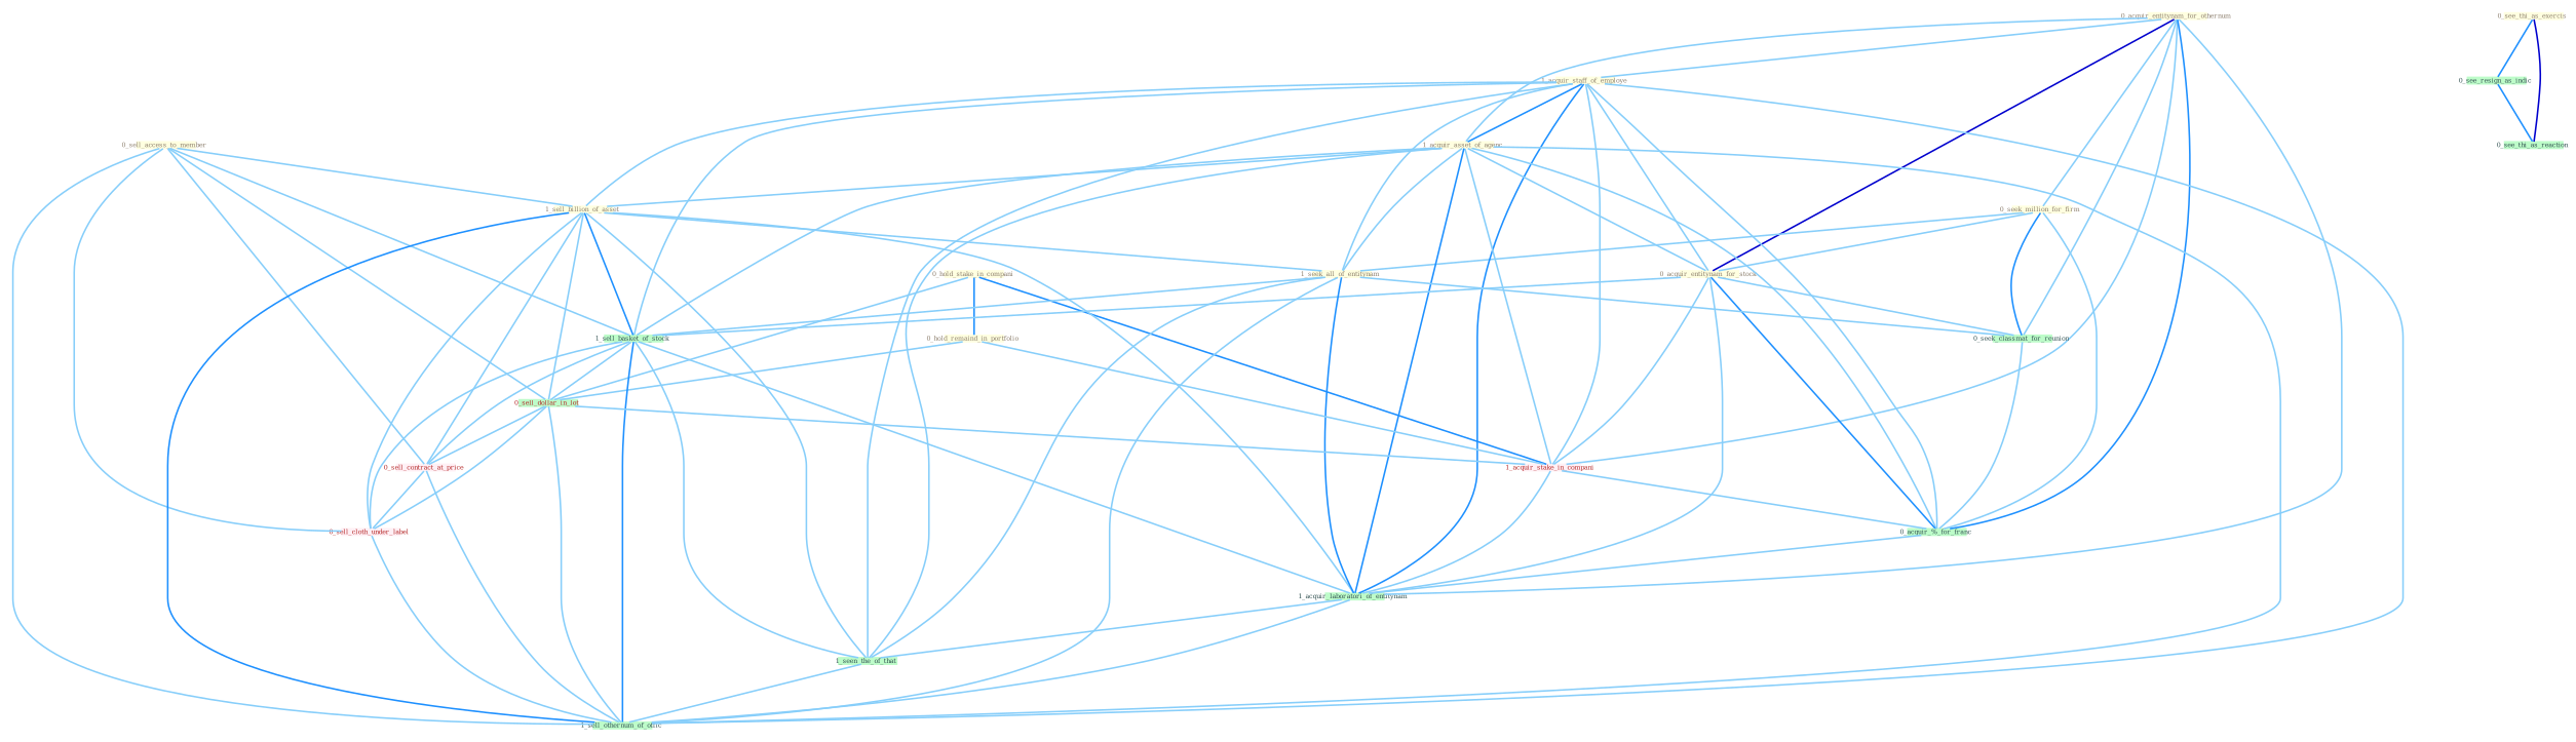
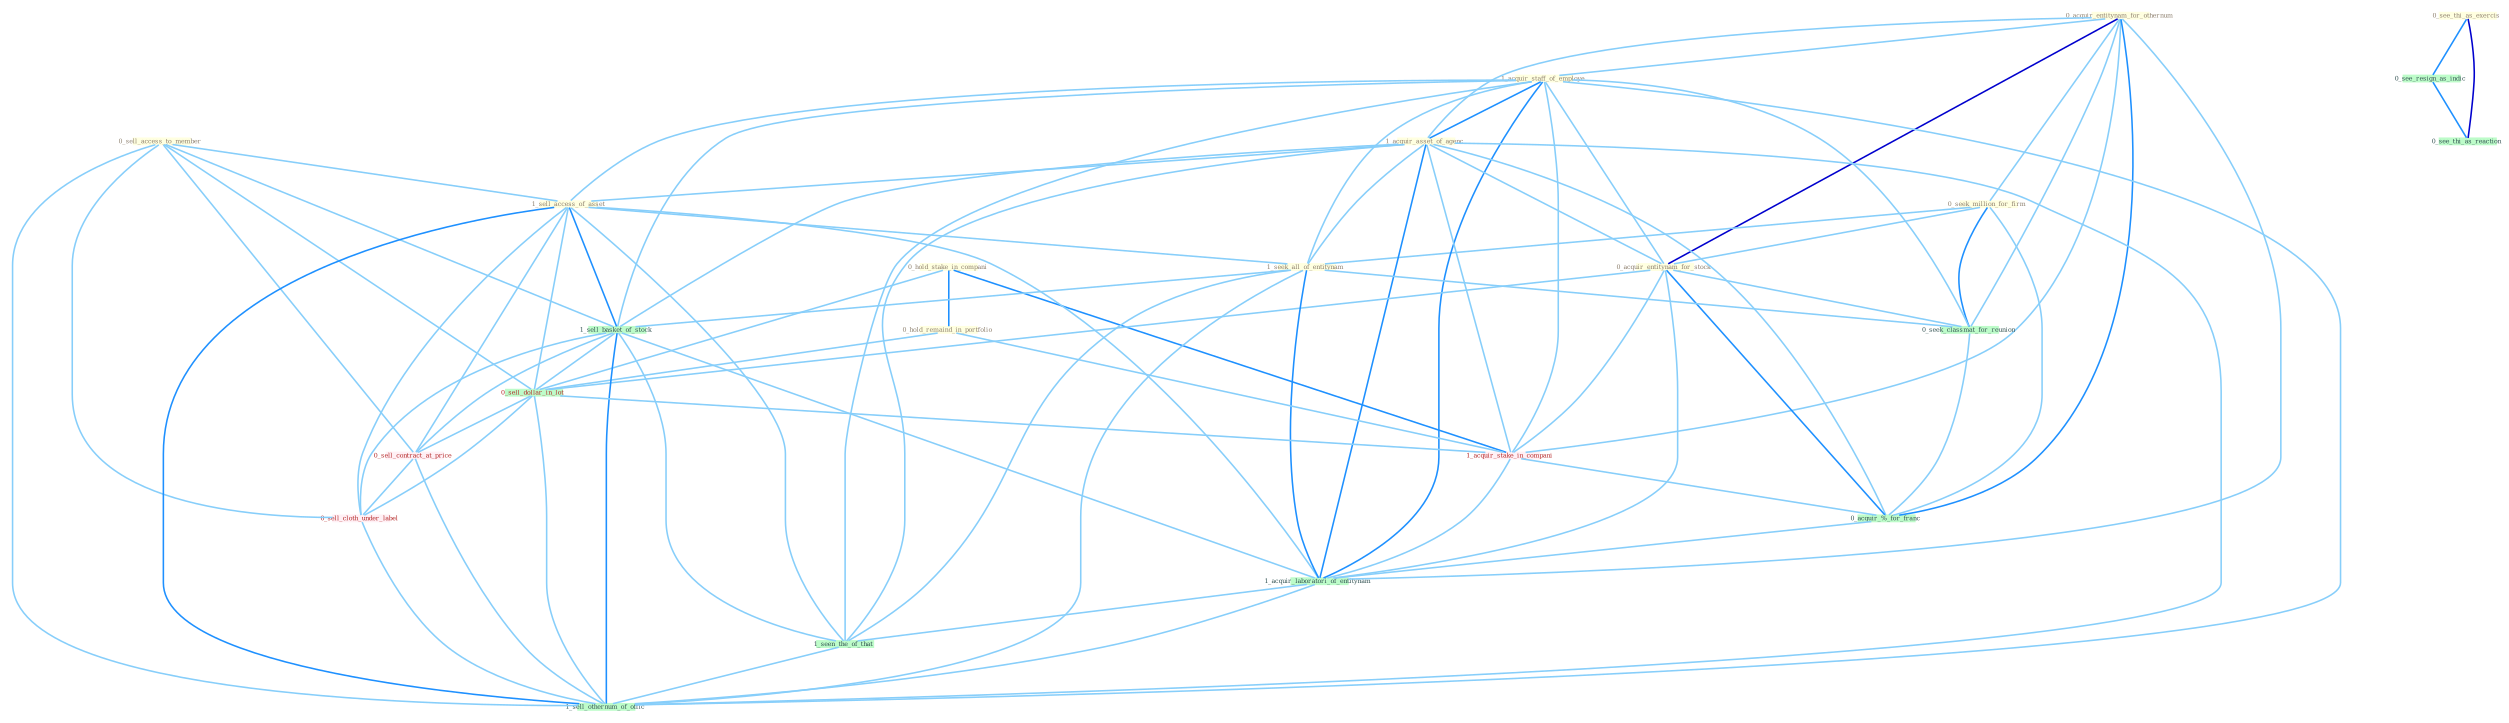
  graph {
    node [color="#ffffe0" fixedsize=true fontcolor="#8b7d6b" fontsize=4 shape=polygon style=filled]
    edge [color="#87cefa" w=1]
    "0_acquir_entitynam_for_othernum " [height=.06 width=.5]
    "0_seek_million_for_firm " [height=.06 width=.5]
    "1_acquir_staff_of_employe " [height=.06 width=.5]
    "0_sell_access_to_member " [height=.06 width=.5]
    "0_see_thi_as_exercis " [height=.06 width=.5]
    "0_hold_stake_in_compani " [height=.06 width=.5]
    "1_acquir_asset_of_agenc " [height=.06 width=.5]
    "0_acquir_entitynam_for_stock " [height=.06 width=.5]
-   "1_sell_billion_of_asset " [height=.06 width=.5]
+   "1_sell_billion_of_asset " [height=.06 width=.5 label="1_sell_access_of_asset"]
    "1_seek_all_of_entitynam " [height=.06 width=.5]
    "0_hold_remaind_in_portfolio " [height=.06 width=.5]
    "1_acquir_stake_in_compani " [color="#fff0f5" fontcolor="#b22222" height=.06 width=.5]
    "0_sell_contract_at_price " [color="#fff0f5" fontcolor="#b22222" height=.06 width=.5]
    "0_sell_cloth_under_label " [color="#fff0f5" fontcolor="#b22222" height=.06 width=.5]
    "0_seek_classmat_for_reunion " [color="#BDFCC9" fontcolor="#2f4f4f" height=.06 width=.5]
    "0_acquir_%_for_franc " [color="#BDFCC9" fontcolor="#2f4f4f" height=.06 width=.5]
    "1_acquir_laboratori_of_entitynam " [color="#BDFCC9" fontcolor="#2f4f4f" height=.06 width=.5]
    "1_sell_basket_of_stock " [color="#BDFCC9" fontcolor="#2f4f4f" height=.06 width=.5]
    "1_seen_the_of_that " [color="#BDFCC9" fontcolor="#2f4f4f" height=.06 width=.5]
    "1_sell_othernum_of_offic " [color="#BDFCC9" fontcolor="#2f4f4f" height=.06 width=.5]
    "0_sell_dollar_in_lot " [color="#BDFCC9" fontcolor="#b22222" height=.06 width=.5]
    "0_see_resign_as_indic " [color="#BDFCC9" fontcolor="#2f4f4f" height=.06 width=.5]
    "0_see_thi_as_reaction " [color="#BDFCC9" fontcolor="#2f4f4f" height=.06 width=.5]
    subgraph sub_1 {
      "0_acquir_entitynam_for_othernum "
      "0_seek_million_for_firm "
      "1_acquir_staff_of_employe "
      "0_sell_access_to_member "
      "0_see_thi_as_exercis "
      "0_hold_stake_in_compani "
      "1_acquir_asset_of_agenc "
      "0_acquir_entitynam_for_stock "
      "1_sell_billion_of_asset "
      "1_seek_all_of_entitynam "
      "0_hold_remaind_in_portfolio "
    }
    subgraph sub_2 {
      "1_acquir_stake_in_compani "
      "0_sell_contract_at_price "
      "0_sell_cloth_under_label "
    }
    "0_acquir_entitynam_for_othernum " -- "0_seek_million_for_firm "
    "0_acquir_entitynam_for_othernum " -- "1_acquir_staff_of_employe "
    "0_acquir_entitynam_for_othernum " -- "1_acquir_asset_of_agenc "
    "0_acquir_entitynam_for_othernum " -- "0_acquir_entitynam_for_stock " [color="#0000cd" w=3]
    "0_acquir_entitynam_for_othernum " -- "1_acquir_stake_in_compani "
    "0_acquir_entitynam_for_othernum " -- "0_seek_classmat_for_reunion "
    "0_acquir_entitynam_for_othernum " -- "0_acquir_%_for_franc " [color="#1e90ff" w=2]
    "0_acquir_entitynam_for_othernum " -- "1_acquir_laboratori_of_entitynam "
    "0_seek_million_for_firm " -- "0_acquir_entitynam_for_stock "
    "0_seek_million_for_firm " -- "1_seek_all_of_entitynam "
    "0_seek_million_for_firm " -- "0_seek_classmat_for_reunion " [color="#1e90ff" w=2]
    "0_seek_million_for_firm " -- "0_acquir_%_for_franc "
    "1_acquir_staff_of_employe " -- "1_acquir_asset_of_agenc " [color="#1e90ff" w=2]
    "1_acquir_staff_of_employe " -- "0_acquir_entitynam_for_stock "
    "1_acquir_staff_of_employe " -- "1_sell_billion_of_asset "
    "1_acquir_staff_of_employe " -- "1_seek_all_of_entitynam "
    "1_acquir_staff_of_employe " -- "1_acquir_stake_in_compani "
-   "1_acquir_staff_of_employe " -- "0_acquir_%_for_franc "
+   "1_acquir_staff_of_employe " -- "0_seek_classmat_for_reunion "
    "1_acquir_staff_of_employe " -- "1_acquir_laboratori_of_entitynam " [color="#1e90ff" w=2]
    "1_acquir_staff_of_employe " -- "1_sell_basket_of_stock "
    "1_acquir_staff_of_employe " -- "1_seen_the_of_that "
    "1_acquir_staff_of_employe " -- "1_sell_othernum_of_offic "
    "0_sell_access_to_member " -- "1_sell_billion_of_asset "
    "0_sell_access_to_member " -- "0_sell_contract_at_price "
    "0_sell_access_to_member " -- "0_sell_cloth_under_label "
    "0_sell_access_to_member " -- "1_sell_basket_of_stock "
    "0_sell_access_to_member " -- "1_sell_othernum_of_offic "
    "0_sell_access_to_member " -- "0_sell_dollar_in_lot "
    "0_see_thi_as_exercis " -- "0_see_resign_as_indic " [color="#1e90ff" w=2]
    "0_see_thi_as_exercis " -- "0_see_thi_as_reaction " [color="#0000cd" w=3]
    "0_hold_stake_in_compani " -- "0_hold_remaind_in_portfolio " [color="#1e90ff" w=2]
    "0_hold_stake_in_compani " -- "1_acquir_stake_in_compani " [color="#1e90ff" w=3]
    "0_hold_stake_in_compani " -- "0_sell_dollar_in_lot "
    "1_acquir_asset_of_agenc " -- "0_acquir_entitynam_for_stock "
    "1_acquir_asset_of_agenc " -- "1_sell_billion_of_asset "
    "1_acquir_asset_of_agenc " -- "1_seek_all_of_entitynam "
    "1_acquir_asset_of_agenc " -- "1_acquir_stake_in_compani "
    "1_acquir_asset_of_agenc " -- "0_acquir_%_for_franc "
    "1_acquir_asset_of_agenc " -- "1_acquir_laboratori_of_entitynam " [color="#1e90ff" w=2]
    "1_acquir_asset_of_agenc " -- "1_sell_basket_of_stock "
    "1_acquir_asset_of_agenc " -- "1_seen_the_of_that "
    "1_acquir_asset_of_agenc " -- "1_sell_othernum_of_offic "
    "0_acquir_entitynam_for_stock " -- "1_acquir_stake_in_compani "
    "0_acquir_entitynam_for_stock " -- "0_seek_classmat_for_reunion "
    "0_acquir_entitynam_for_stock " -- "0_acquir_%_for_franc " [color="#1e90ff" w=2]
    "0_acquir_entitynam_for_stock " -- "1_acquir_laboratori_of_entitynam "
-   "0_acquir_entitynam_for_stock " -- "1_sell_basket_of_stock "
+   "0_acquir_entitynam_for_stock " -- "0_sell_dollar_in_lot "
    "1_sell_billion_of_asset " -- "1_seek_all_of_entitynam "
    "1_sell_billion_of_asset " -- "0_sell_contract_at_price "
    "1_sell_billion_of_asset " -- "0_sell_cloth_under_label "
    "1_sell_billion_of_asset " -- "1_acquir_laboratori_of_entitynam "
    "1_sell_billion_of_asset " -- "1_sell_basket_of_stock " [color="#1e90ff" w=2]
    "1_sell_billion_of_asset " -- "1_seen_the_of_that "
    "1_sell_billion_of_asset " -- "1_sell_othernum_of_offic " [color="#1e90ff" w=2]
    "1_sell_billion_of_asset " -- "0_sell_dollar_in_lot "
    "1_seek_all_of_entitynam " -- "0_seek_classmat_for_reunion "
    "1_seek_all_of_entitynam " -- "1_acquir_laboratori_of_entitynam " [color="#1e90ff" w=2]
    "1_seek_all_of_entitynam " -- "1_sell_basket_of_stock "
    "1_seek_all_of_entitynam " -- "1_seen_the_of_that "
    "1_seek_all_of_entitynam " -- "1_sell_othernum_of_offic "
    "0_hold_remaind_in_portfolio " -- "1_acquir_stake_in_compani "
    "0_hold_remaind_in_portfolio " -- "0_sell_dollar_in_lot "
    "1_acquir_stake_in_compani " -- "0_acquir_%_for_franc "
    "1_acquir_stake_in_compani " -- "1_acquir_laboratori_of_entitynam "
    "0_sell_contract_at_price " -- "0_sell_cloth_under_label "
    "0_sell_contract_at_price " -- "1_sell_othernum_of_offic "
    "0_sell_cloth_under_label " -- "1_sell_othernum_of_offic "
    "0_seek_classmat_for_reunion " -- "0_acquir_%_for_franc "
    "0_acquir_%_for_franc " -- "1_acquir_laboratori_of_entitynam "
    "1_acquir_laboratori_of_entitynam " -- "1_seen_the_of_that "
    "1_acquir_laboratori_of_entitynam " -- "1_sell_othernum_of_offic "
    "1_sell_basket_of_stock " -- "0_sell_contract_at_price "
    "1_sell_basket_of_stock " -- "0_sell_cloth_under_label "
    "1_sell_basket_of_stock " -- "1_acquir_laboratori_of_entitynam "
    "1_sell_basket_of_stock " -- "1_seen_the_of_that "
    "1_sell_basket_of_stock " -- "1_sell_othernum_of_offic " [color="#1e90ff" w=2]
    "1_sell_basket_of_stock " -- "0_sell_dollar_in_lot "
    "1_seen_the_of_that " -- "1_sell_othernum_of_offic "
    "0_sell_dollar_in_lot " -- "1_acquir_stake_in_compani "
    "0_sell_dollar_in_lot " -- "0_sell_contract_at_price "
    "0_sell_dollar_in_lot " -- "0_sell_cloth_under_label "
    "0_sell_dollar_in_lot " -- "1_sell_othernum_of_offic "
    "0_see_resign_as_indic " -- "0_see_thi_as_reaction " [color="#1e90ff" w=2]
  }
